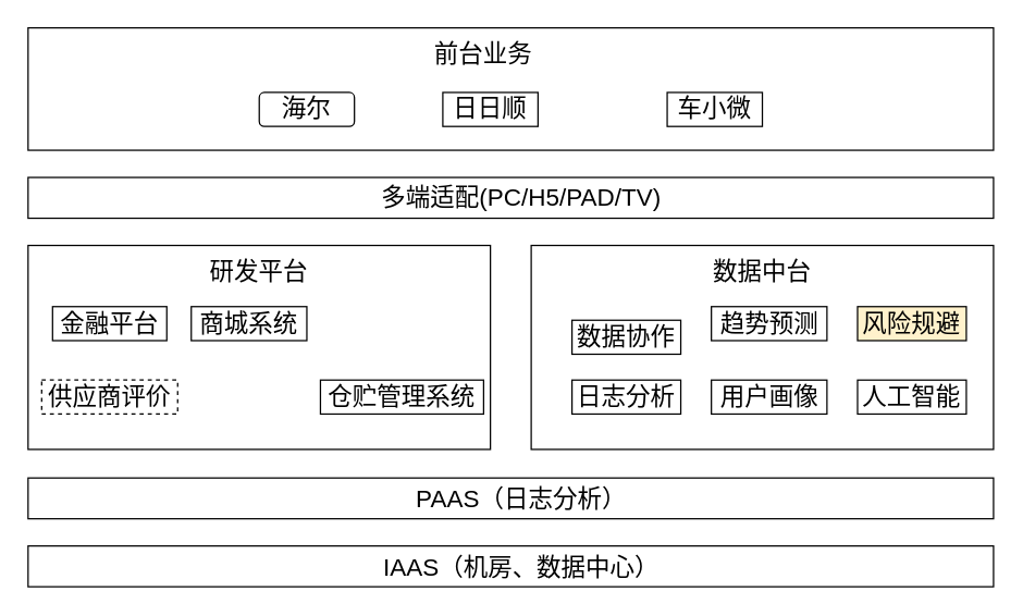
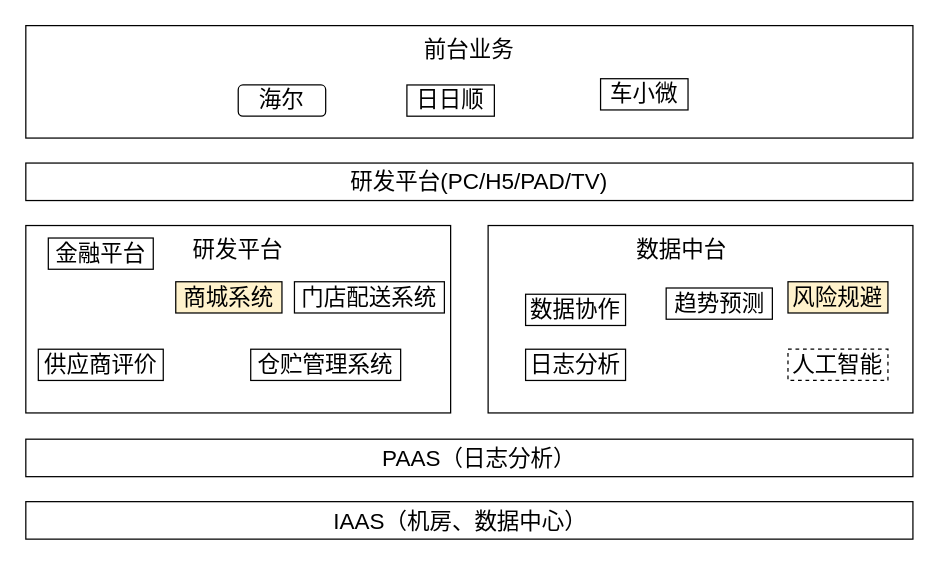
  <mxCell id="0" />
  <mxCell id="1" parent="0" />
  <mxCell id="2" value="" style="rounded=0;whiteSpace=wrap;html=1;fontSize=18;" parent="1" vertex="1"><mxGeometry x="20" y="351" width="710" height="30" as="geometry" /></mxCell>
  <mxCell id="3" value="" style="rounded=0;whiteSpace=wrap;html=1;fontSize=18;" parent="1" vertex="1"><mxGeometry x="20" y="20" width="710" height="90" as="geometry" /></mxCell>
- <mxCell id="4" value="前台业务" style="text;html=1;strokeColor=none;fillColor=none;align=center;verticalAlign=middle;whiteSpace=wrap;rounded=0;fontSize=18;" parent="1" vertex="1"><mxGeometry x="310" y="30" width="90" height="20" as="geometry" /></mxCell>
+ <mxCell id="4" value="前台业务" style="text;html=1;strokeColor=none;fillColor=none;align=center;verticalAlign=middle;whiteSpace=wrap;rounded=0;fontSize=18;" parent="1" vertex="1"><mxGeometry x="330" y="30" width="90" height="20" as="geometry" /></mxCell>
  <mxCell id="5" value="PAAS（日志分析）" style="text;html=1;strokeColor=none;fillColor=none;align=center;verticalAlign=middle;whiteSpace=wrap;rounded=0;fontSize=18;" parent="1" vertex="1"><mxGeometry x="277" y="357" width="212" height="20" as="geometry" /></mxCell>
  <mxCell id="6" value="" style="rounded=0;whiteSpace=wrap;html=1;fontSize=18;" parent="1" vertex="1"><mxGeometry x="20" y="180" width="340" height="150" as="geometry" /></mxCell>
  <mxCell id="7" value="" style="rounded=0;whiteSpace=wrap;html=1;fontSize=18;" parent="1" vertex="1"><mxGeometry x="390" y="180" width="340" height="150" as="geometry" /></mxCell>
  <mxCell id="8" value="研发平台" style="text;html=1;strokeColor=none;fillColor=none;align=center;verticalAlign=middle;whiteSpace=wrap;rounded=0;fontSize=18;" parent="1" vertex="1"><mxGeometry x="145" y="190" width="90" height="20" as="geometry" /></mxCell>
  <mxCell id="9" style="edgeStyle=orthogonalEdgeStyle;rounded=0;orthogonalLoop=1;jettySize=auto;html=1;exitX=0.5;exitY=1;exitDx=0;exitDy=0;fontSize=18;" parent="1" source="3" target="3" edge="1"><mxGeometry relative="1" as="geometry" /></mxCell>
- <mxCell id="10" value="数据中台" style="text;html=1;strokeColor=none;fillColor=none;align=center;verticalAlign=middle;whiteSpace=wrap;rounded=0;fontSize=18;" parent="1" vertex="1"><mxGeometry x="515" y="190" width="90" height="20" as="geometry" /></mxCell>
+ <mxCell id="10" value="数据中台" style="text;html=1;strokeColor=none;fillColor=none;align=center;verticalAlign=middle;whiteSpace=wrap;rounded=0;fontSize=18;" parent="1" vertex="1"><mxGeometry x="500" y="190" width="90" height="20" as="geometry" /></mxCell>
  <mxCell id="11" value="" style="rounded=0;whiteSpace=wrap;html=1;fontSize=18;" parent="1" vertex="1"><mxGeometry x="20" y="130" width="710" height="30" as="geometry" /></mxCell>
- <mxCell id="12" value="多端适配(PC/H5/PAD/TV)" style="text;html=1;strokeColor=none;fillColor=none;align=center;verticalAlign=middle;whiteSpace=wrap;rounded=0;fontSize=18;" parent="1" vertex="1"><mxGeometry x="277" y="135" width="212" height="20" as="geometry" /></mxCell>
+ <mxCell id="12" value="研发平台(PC/H5/PAD/TV)" style="text;html=1;strokeColor=none;fillColor=none;align=center;verticalAlign=middle;whiteSpace=wrap;rounded=0;fontSize=18;" parent="1" vertex="1"><mxGeometry x="277" y="135" width="212" height="20" as="geometry" /></mxCell>
  <mxCell id="13" value="" style="rounded=0;whiteSpace=wrap;html=1;fontSize=18;" parent="1" vertex="1"><mxGeometry x="20" y="401" width="710" height="30" as="geometry" /></mxCell>
- <mxCell id="14" value="IAAS（机房、数据中心）" style="text;html=1;strokeColor=none;fillColor=none;align=center;verticalAlign=middle;whiteSpace=wrap;rounded=0;fontSize=18;" parent="1" vertex="1"><mxGeometry x="277" y="407" width="212" height="20" as="geometry" /></mxCell>
+ <mxCell id="14" value="IAAS（机房、数据中心）" style="text;html=1;strokeColor=none;fillColor=none;align=center;verticalAlign=middle;whiteSpace=wrap;rounded=0;fontSize=18;" parent="1" vertex="1"><mxGeometry x="262" y="407" width="212" height="20" as="geometry" /></mxCell>
  <mxCell id="15" value="海尔" style="whiteSpace=wrap;html=1;fontSize=18;rounded=1;" parent="1" vertex="1"><mxGeometry x="190" y="67.5" width="70" height="25" as="geometry" /></mxCell>
  <mxCell id="16" value="日日顺" style="rounded=0;whiteSpace=wrap;html=1;fontSize=18;" parent="1" vertex="1"><mxGeometry x="325" y="67.5" width="70" height="25" as="geometry" /></mxCell>
- <mxCell id="17" value="车小微" style="rounded=0;whiteSpace=wrap;html=1;fontSize=18;" parent="1" vertex="1"><mxGeometry x="490" y="67.5" width="70" height="25" as="geometry" /></mxCell>
- <mxCell id="18" value="商城系统" style="rounded=0;whiteSpace=wrap;html=1;fontSize=18;" parent="1" vertex="1"><mxGeometry x="140" y="225" width="85" height="25" as="geometry" /></mxCell>
- <mxCell id="19" value="金融平台" style="rounded=0;whiteSpace=wrap;html=1;fontSize=18;" parent="1" vertex="1"><mxGeometry x="38" y="225" width="84" height="25" as="geometry" /></mxCell>
- <mxCell id="20" value="仓贮管理系统" style="rounded=0;whiteSpace=wrap;html=1;fontSize=18;" parent="1" vertex="1"><mxGeometry x="235" y="279" width="120" height="25" as="geometry" /></mxCell>
- <mxCell id="22" value="供应商评价" style="rounded=0;whiteSpace=wrap;html=1;fontSize=18;dashed=1;" parent="1" vertex="1"><mxGeometry x="30" y="279" width="100" height="25" as="geometry" /></mxCell>
+ <mxCell id="17" value="车小微" style="rounded=0;whiteSpace=wrap;html=1;fontSize=18;" parent="1" vertex="1"><mxGeometry x="480" y="62.5" width="70" height="25" as="geometry" /></mxCell>
+ <mxCell id="18" value="商城系统" style="rounded=0;whiteSpace=wrap;html=1;fontSize=18;fillColor=#fff2cc;" parent="1" vertex="1"><mxGeometry x="140" y="225" width="85" height="25" as="geometry" /></mxCell>
+ <mxCell id="19" value="金融平台" style="rounded=0;whiteSpace=wrap;html=1;fontSize=18;" parent="1" vertex="1"><mxGeometry x="38" y="190" width="84" height="25" as="geometry" /></mxCell>
+ <mxCell id="20" value="仓贮管理系统" style="rounded=0;whiteSpace=wrap;html=1;fontSize=18;" parent="1" vertex="1"><mxGeometry x="200" y="279" width="120" height="25" as="geometry" /></mxCell>
+ <mxCell id="21" value="门店配送系统" style="rounded=0;whiteSpace=wrap;html=1;fontSize=18;" parent="1" vertex="1"><mxGeometry x="235" y="225" width="120" height="25" as="geometry" /></mxCell>
+ <mxCell id="22" value="供应商评价" style="rounded=0;whiteSpace=wrap;html=1;fontSize=18;" parent="1" vertex="1"><mxGeometry x="30" y="279" width="100" height="25" as="geometry" /></mxCell>
  <mxCell id="23" value="数据协作" style="rounded=0;whiteSpace=wrap;html=1;fontSize=18;" parent="1" vertex="1"><mxGeometry x="420" y="235" width="80" height="25" as="geometry" /></mxCell>
- <mxCell id="24" value="趋势预测" style="rounded=0;whiteSpace=wrap;html=1;fontSize=18;" parent="1" vertex="1"><mxGeometry x="522.5" y="225" width="85" height="25" as="geometry" /></mxCell>
+ <mxCell id="24" value="趋势预测" style="rounded=0;whiteSpace=wrap;html=1;fontSize=18;" parent="1" vertex="1"><mxGeometry x="532.5" y="230" width="85" height="25" as="geometry" /></mxCell>
  <mxCell id="25" value="日志分析" style="rounded=0;whiteSpace=wrap;html=1;fontSize=18;" parent="1" vertex="1"><mxGeometry x="420" y="279" width="80" height="25" as="geometry" /></mxCell>
- <mxCell id="26" value="用户画像" style="rounded=0;whiteSpace=wrap;html=1;fontSize=18;" parent="1" vertex="1"><mxGeometry x="522.5" y="279" width="85" height="25" as="geometry" /></mxCell>
  <mxCell id="27" value="风险规避" style="rounded=0;whiteSpace=wrap;html=1;fontSize=18;fillColor=#fff2cc;" parent="1" vertex="1"><mxGeometry x="630" y="225" width="80" height="25" as="geometry" /></mxCell>
- <mxCell id="28" value="人工智能" style="rounded=0;whiteSpace=wrap;html=1;fontSize=18;" parent="1" vertex="1"><mxGeometry x="630" y="279" width="80" height="25" as="geometry" /></mxCell>
+ <mxCell id="28" value="人工智能" style="rounded=0;whiteSpace=wrap;html=1;fontSize=18;dashed=1;" parent="1" vertex="1"><mxGeometry x="630" y="279" width="80" height="25" as="geometry" /></mxCell>
